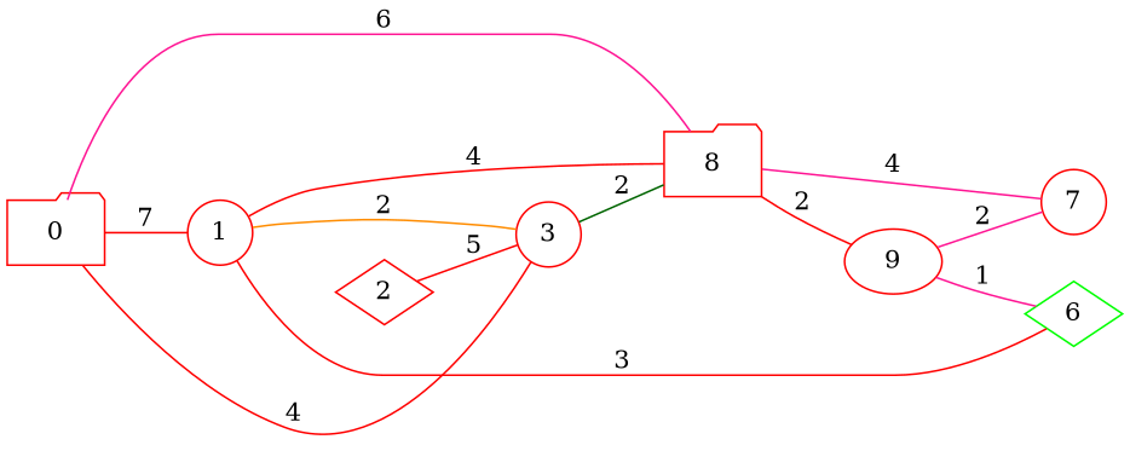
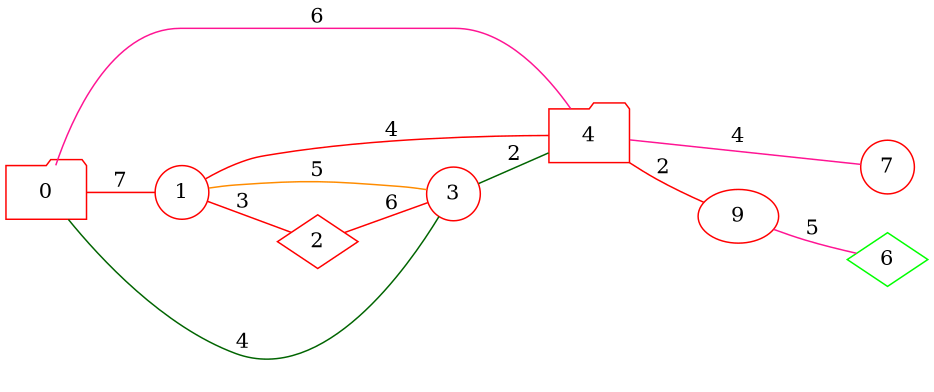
  graph {
    rankdir=LR
    node [color=red shape=circle weight=1]
    edge [color=red]
    0 [shape=folder]
    1
    3
-   4 [shape=folder label=8]
+   4 [shape=folder]
    2 [shape=diamond]
    n6 [label=9 shape=ellipse]
    7
    6 [color=green shape=diamond weight=2]
    0 -- 1 [label=7]
-   0 -- 3 [label=4]
+   0 -- 3 [color=darkgreen label=4]
    0 -- 4 [color=deeppink label=6]
-   1 -- 3 [color=darkorange label=2]
+   1 -- 3 [color=darkorange label=5]
    1 -- 4 [label=4]
-   1 -- 6 [label=3]
+   1 -- 2 [label=3]
    3 -- 4 [color=darkgreen label=2]
    4 -- n6 [label=2]
    4 -- 7 [color=deeppink label=4]
-   2 -- 3 [label=5]
-   n6 -- 7 [color=deeppink label=2]
-   n6 -- 6 [color=deeppink label=1]
+   2 -- 3 [label=6]
+   n6 -- 6 [color=deeppink label=5]
  }
